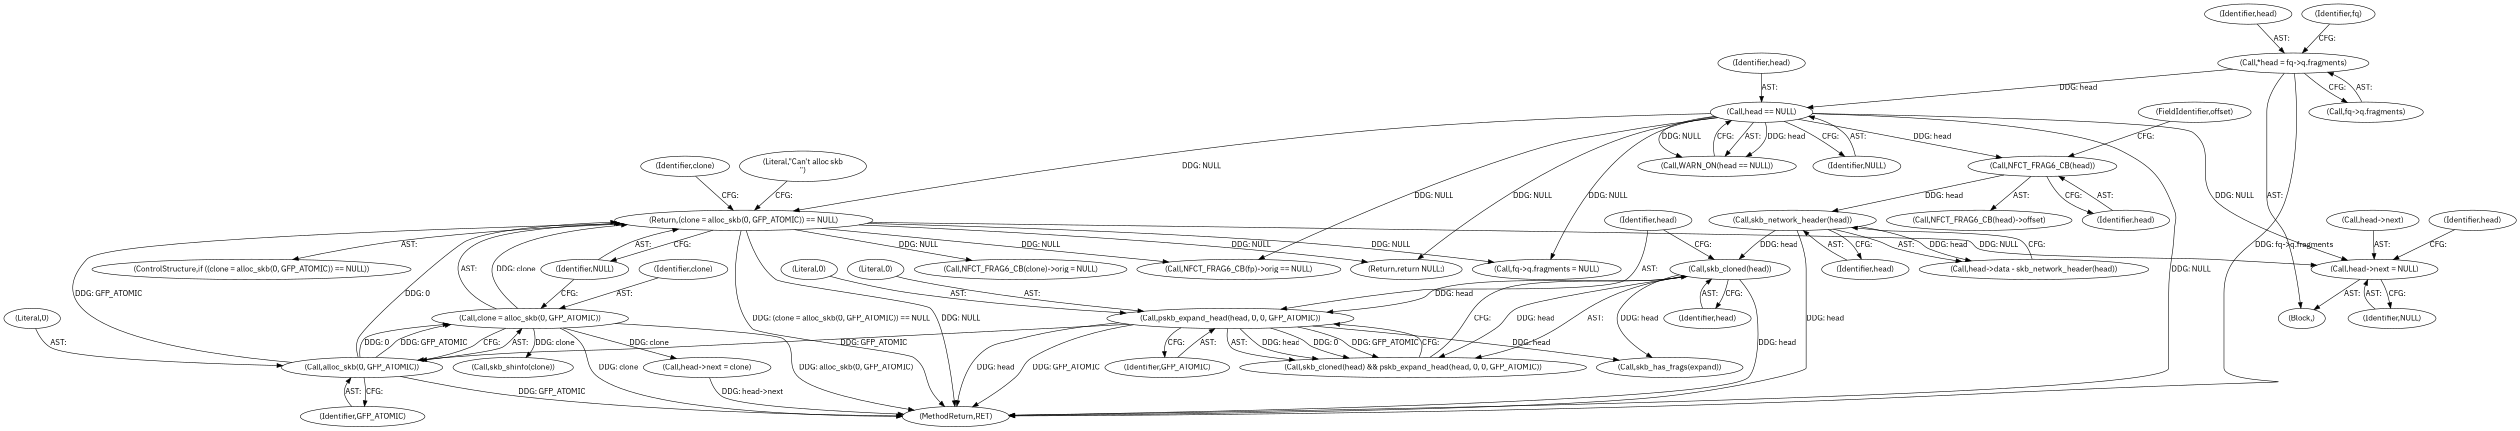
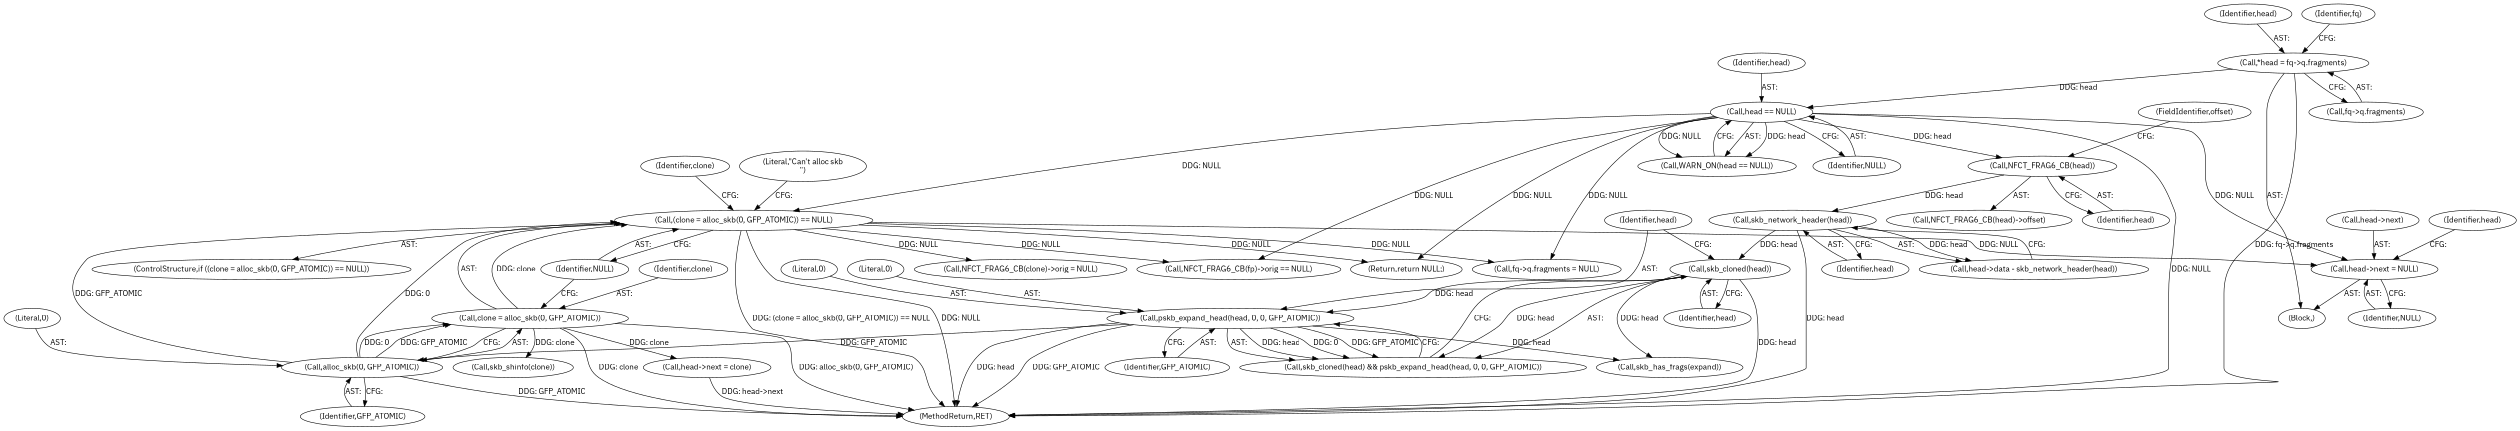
  digraph {
    fontname="IBM Plex Sans"
    node [fontname="IBM Plex Sans"]
    edge [fontname="IBM Plex Sans"]
    n1 [label="(Call,head->next = NULL)"]
    n2 [label="(Block,)"]
    n3 [label="(Identifier,NULL)"]
    n4 [label="(MethodReturn,RET)"]
    n5 [label="(Call,head == NULL)"]
-   n6 [label="(Return,(clone = alloc_skb(0, GFP_ATOMIC)) == NULL)"]
+   n6 [label="(Call,(clone = alloc_skb(0, GFP_ATOMIC)) == NULL)"]
    n7 [label="(Call,NFCT_FRAG6_CB(head))"]
    n8 [label="(Call,NFCT_FRAG6_CB(fp)->orig == NULL)"]
    n9 [label="(Call,WARN_ON(head == NULL))"]
    n10 [label="(Return,return NULL;)"]
    n11 [label="(Call,fq->q.fragments = NULL)"]
    n12 [label="(Identifier,NULL)"]
    n13 [label="(Identifier,NULL)"]
    n14 [label="(Call,NFCT_FRAG6_CB(clone)->orig = NULL)"]
    n15 [label="(ControlStructure,if ((clone = alloc_skb(0, GFP_ATOMIC)) == NULL))"]
    n16 [label="(Call,skb_network_header(head))"]
    n17 [label="(Identifier,head)"]
    n18 [label="(Call,NFCT_FRAG6_CB(head)->offset)"]
    n19 [label="(Call,*head = fq->q.fragments)"]
    n20 [label="(Call,fq->q.fragments)"]
    n21 [label="(Call,clone = alloc_skb(0, GFP_ATOMIC))"]
    n22 [label="(Call,alloc_skb(0, GFP_ATOMIC))"]
    n23 [label="(Call,head->next = clone)"]
    n24 [label="(Call,skb_shinfo(clone))"]
    n25 [label="(Identifier,GFP_ATOMIC)"]
    n26 [label="(Call,pskb_expand_head(head, 0, 0, GFP_ATOMIC))"]
    n27 [label="(Call,skb_has_frags(expand))"]
    n28 [label="(Call,skb_cloned(head) && pskb_expand_head(head, 0, 0, GFP_ATOMIC))"]
    n29 [label="(Identifier,GFP_ATOMIC)"]
    n30 [label="(Call,skb_cloned(head))"]
    n31 [label="(Identifier,head)"]
    n32 [label="(Call,head->data - skb_network_header(head))"]
    n33 [label="(Identifier,head)"]
    n34 [label="(Identifier,head)"]
    n35 [label="(Call,head->next)"]
    n36 [label="(Identifier,head)"]
    n37 [label="(Identifier,head)"]
    n38 [label="(Literal,\"Can't alloc skb\n\")"]
    n39 [label="(Literal,0)"]
    n40 [label="(Identifier,clone)"]
    n41 [label="(FieldIdentifier,offset)"]
    n42 [label="(Identifier,head)"]
    n43 [label="(Identifier,fq)"]
    n44 [label="(Identifier,clone)"]
    n45 [label="(Literal,0)"]
    n46 [label="(Literal,0)"]
    n1 -> n2 [label="AST: "]
    n1 -> n3 [label="CFG: "]
    n3 -> n1 [label="AST: "]
    n5 -> n1 [label="DDG: NULL"]
    n5 -> n4 [label="DDG: NULL"]
    n5 -> n6 [label="DDG: NULL"]
    n5 -> n7 [label="DDG: head"]
    n5 -> n8 [label="DDG: NULL"]
    n5 -> n9 [label="AST: "]
    n5 -> n9 [label="DDG: head"]
    n5 -> n9 [label="DDG: NULL"]
    n5 -> n10 [label="DDG: NULL"]
    n5 -> n11 [label="DDG: NULL"]
    n5 -> n12 [label="CFG: "]
    n6 -> n1 [label="DDG: NULL"]
    n6 -> n4 [label="DDG: (clone = alloc_skb(0, GFP_ATOMIC)) == NULL"]
    n6 -> n4 [label="DDG: NULL"]
    n6 -> n8 [label="DDG: NULL"]
    n6 -> n10 [label="DDG: NULL"]
    n6 -> n11 [label="DDG: NULL"]
    n6 -> n13 [label="CFG: "]
    n6 -> n14 [label="DDG: NULL"]
    n6 -> n15 [label="AST: "]
    n7 -> n16 [label="DDG: head"]
    n7 -> n17 [label="CFG: "]
    n7 -> n18 [label="AST: "]
    n9 -> n5 [label="CFG: "]
    n12 -> n5 [label="AST: "]
    n13 -> n6 [label="AST: "]
    n13 -> n21 [label="CFG: "]
    n16 -> n4 [label="DDG: head"]
    n16 -> n30 [label="DDG: head"]
    n16 -> n32 [label="AST: "]
    n16 -> n32 [label="DDG: head"]
    n16 -> n33 [label="CFG: "]
    n17 -> n7 [label="AST: "]
    n19 -> n2 [label="AST: "]
    n19 -> n4 [label="DDG: fq->q.fragments"]
    n19 -> n5 [label="DDG: head"]
    n19 -> n20 [label="CFG: "]
    n20 -> n19 [label="AST: "]
    n21 -> n4 [label="DDG: alloc_skb(0, GFP_ATOMIC)"]
    n21 -> n4 [label="DDG: clone"]
    n21 -> n6 [label="AST: "]
    n21 -> n6 [label="DDG: clone"]
    n21 -> n22 [label="CFG: "]
    n21 -> n23 [label="DDG: clone"]
    n21 -> n24 [label="DDG: clone"]
    n22 -> n4 [label="DDG: GFP_ATOMIC"]
    n22 -> n6 [label="DDG: 0"]
    n22 -> n6 [label="DDG: GFP_ATOMIC"]
    n22 -> n21 [label="AST: "]
    n22 -> n21 [label="DDG: 0"]
    n22 -> n21 [label="DDG: GFP_ATOMIC"]
    n22 -> n25 [label="CFG: "]
    n23 -> n4 [label="DDG: head->next"]
    n25 -> n22 [label="AST: "]
    n26 -> n4 [label="DDG: head"]
    n26 -> n4 [label="DDG: GFP_ATOMIC"]
    n26 -> n22 [label="DDG: GFP_ATOMIC"]
    n26 -> n27 [label="DDG: head"]
    n26 -> n28 [label="AST: "]
    n26 -> n28 [label="DDG: head"]
    n26 -> n28 [label="DDG: 0"]
    n26 -> n28 [label="DDG: GFP_ATOMIC"]
    n26 -> n29 [label="CFG: "]
    n28 -> n26 [label="CFG: "]
    n28 -> n30 [label="CFG: "]
    n29 -> n26 [label="AST: "]
    n30 -> n4 [label="DDG: head"]
    n30 -> n26 [label="DDG: head"]
    n30 -> n27 [label="DDG: head"]
    n30 -> n28 [label="AST: "]
    n30 -> n28 [label="DDG: head"]
    n30 -> n31 [label="CFG: "]
    n31 -> n30 [label="AST: "]
    n32 -> n16 [label="CFG: "]
    n33 -> n16 [label="AST: "]
    n34 -> n5 [label="AST: "]
    n35 -> n1 [label="AST: "]
    n36 -> n19 [label="AST: "]
    n37 -> n26 [label="AST: "]
    n37 -> n30 [label="CFG: "]
    n38 -> n6 [label="CFG: "]
    n39 -> n26 [label="AST: "]
    n40 -> n6 [label="CFG: "]
    n41 -> n7 [label="CFG: "]
    n42 -> n1 [label="CFG: "]
    n43 -> n19 [label="CFG: "]
    n44 -> n21 [label="AST: "]
    n45 -> n22 [label="AST: "]
    n46 -> n26 [label="AST: "]
  }
